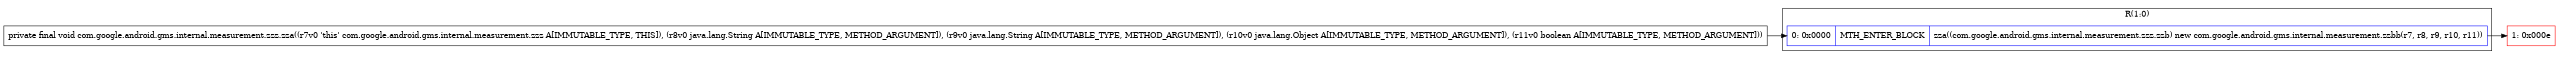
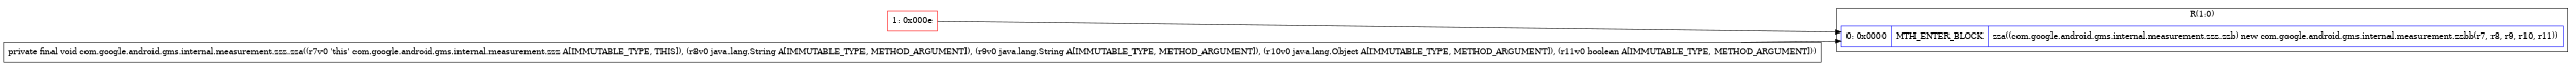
  digraph {
    rankdir=LR
    node [shape=record]
    n1 [color=blue label="{0\:\ 0x0000|MTH_ENTER_BLOCK\l|zza((com.google.android.gms.internal.measurement.zzz.zzb) new com.google.android.gms.internal.measurement.zzbb(r7, r8, r9, r10, r11))\l}"]
    n2 [color=red label="{1\:\ 0x000e}"]
    n3 [label="{private final void com.google.android.gms.internal.measurement.zzz.zza((r7v0 'this' com.google.android.gms.internal.measurement.zzz A[IMMUTABLE_TYPE, THIS]), (r8v0 java.lang.String A[IMMUTABLE_TYPE, METHOD_ARGUMENT]), (r9v0 java.lang.String A[IMMUTABLE_TYPE, METHOD_ARGUMENT]), (r10v0 java.lang.Object A[IMMUTABLE_TYPE, METHOD_ARGUMENT]), (r11v0 boolean A[IMMUTABLE_TYPE, METHOD_ARGUMENT])) }"]
    subgraph cluster_1 {
      label="R(1:0)"
      n1
    }
-   n1 -> n2
+   n2 -> n1
    n3 -> n1
  }
